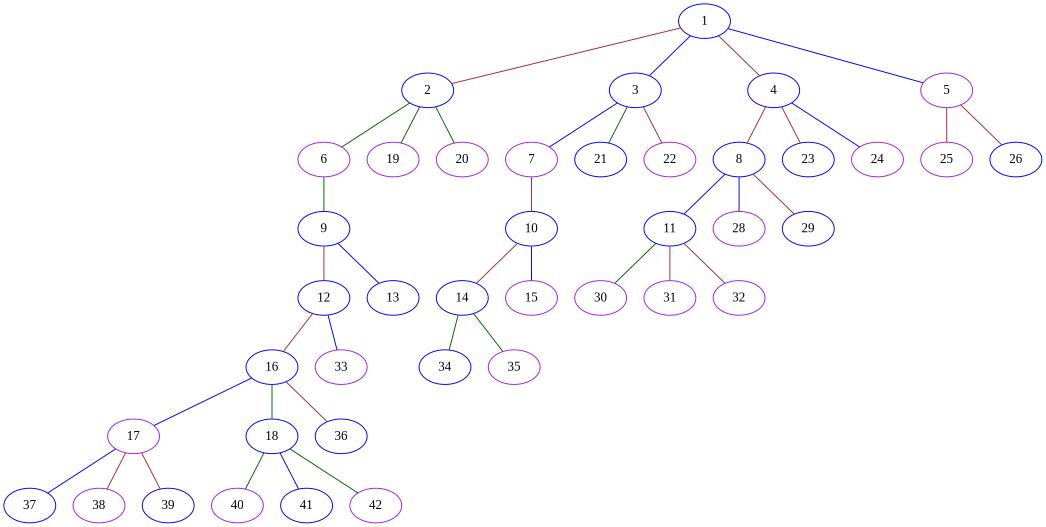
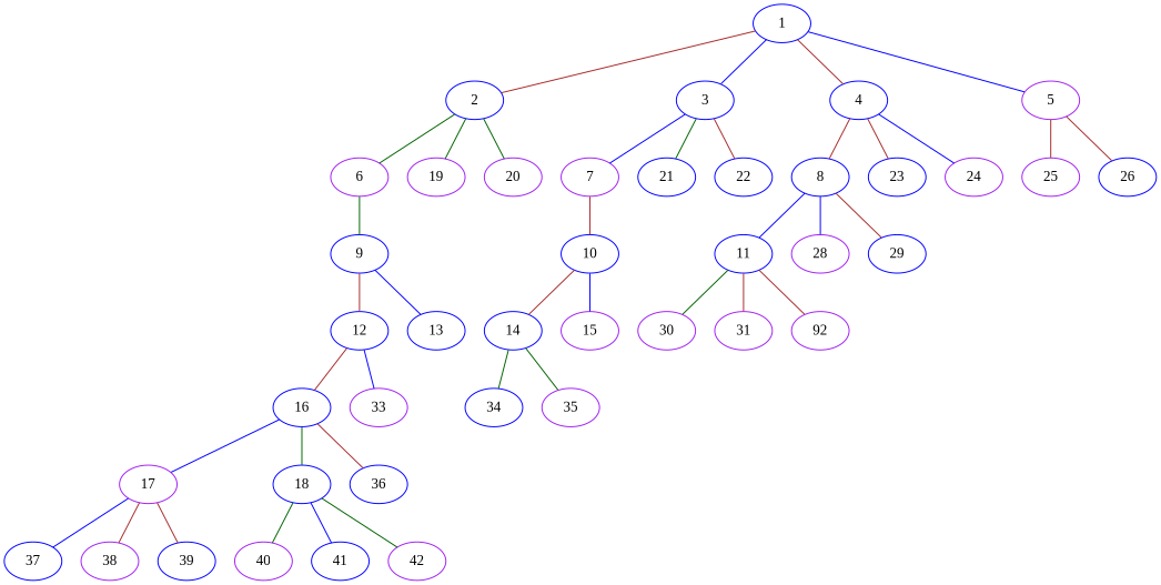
  graph {
    fontname="Liberation Serif"
    node [chem=H color=blue fontname="Liberation Serif"]
    edge [color=brown fontname="Liberation Serif" valence=1]
    1 [chem=C]
    2 [chem=C]
    3 [chem=C]
    4 [chem=C]
    5 [chem=C color=purple]
    6 [chem=O color=purple]
    19 [color=purple]
    20 [color=purple]
    7 [chem=O color=purple]
    21
-   22 [color=purple]
+   22
    8 [chem=C]
    23
    24 [color=purple]
    25 [color=purple]
    26
    9 [chem=C]
    10 [chem=C]
    11 [chem=C]
    28 [color=purple]
    29
    12 [chem=N]
    13 [chem=O]
    14 [chem=N]
    15 [chem=O color=purple]
    30 [color=purple]
    31 [color=purple]
-   32 [color=purple]
+   32 [color=purple label=92]
    16 [chem=C]
    33 [color=purple]
    34
    35 [color=purple]
    17 [chem=C color=purple]
    18 [chem=C]
    36
    37
    38 [color=purple]
    39
    40 [color=purple]
    41
    42 [color=purple]
    1 -- 2
    1 -- 3 [color=blue]
    1 -- 4
    1 -- 5 [color=blue]
    2 -- 6 [color=darkgreen]
    2 -- 19 [color=darkgreen]
    2 -- 20 [color=darkgreen]
    3 -- 7 [color=blue]
    3 -- 21 [color=darkgreen]
    3 -- 22
    4 -- 8
    4 -- 23
    4 -- 24 [color=blue]
    5 -- 25
    5 -- 26
    6 -- 9 [color=darkgreen]
    7 -- 10
    8 -- 11 [color=blue]
    8 -- 28 [color=blue]
    8 -- 29
    9 -- 12
    9 -- 13 [color=blue valence=2]
    10 -- 14
    10 -- 15 [color=blue valence=2]
    11 -- 30 [color=darkgreen]
    11 -- 31
    11 -- 32
    12 -- 16
    12 -- 33 [color=blue]
    14 -- 34 [color=darkgreen]
    14 -- 35 [color=darkgreen]
    16 -- 17 [color=blue]
    16 -- 18 [color=darkgreen]
    16 -- 36
    17 -- 37 [color=blue]
    17 -- 38
    17 -- 39
    18 -- 40 [color=darkgreen]
    18 -- 41 [color=blue]
    18 -- 42 [color=darkgreen]
  }
